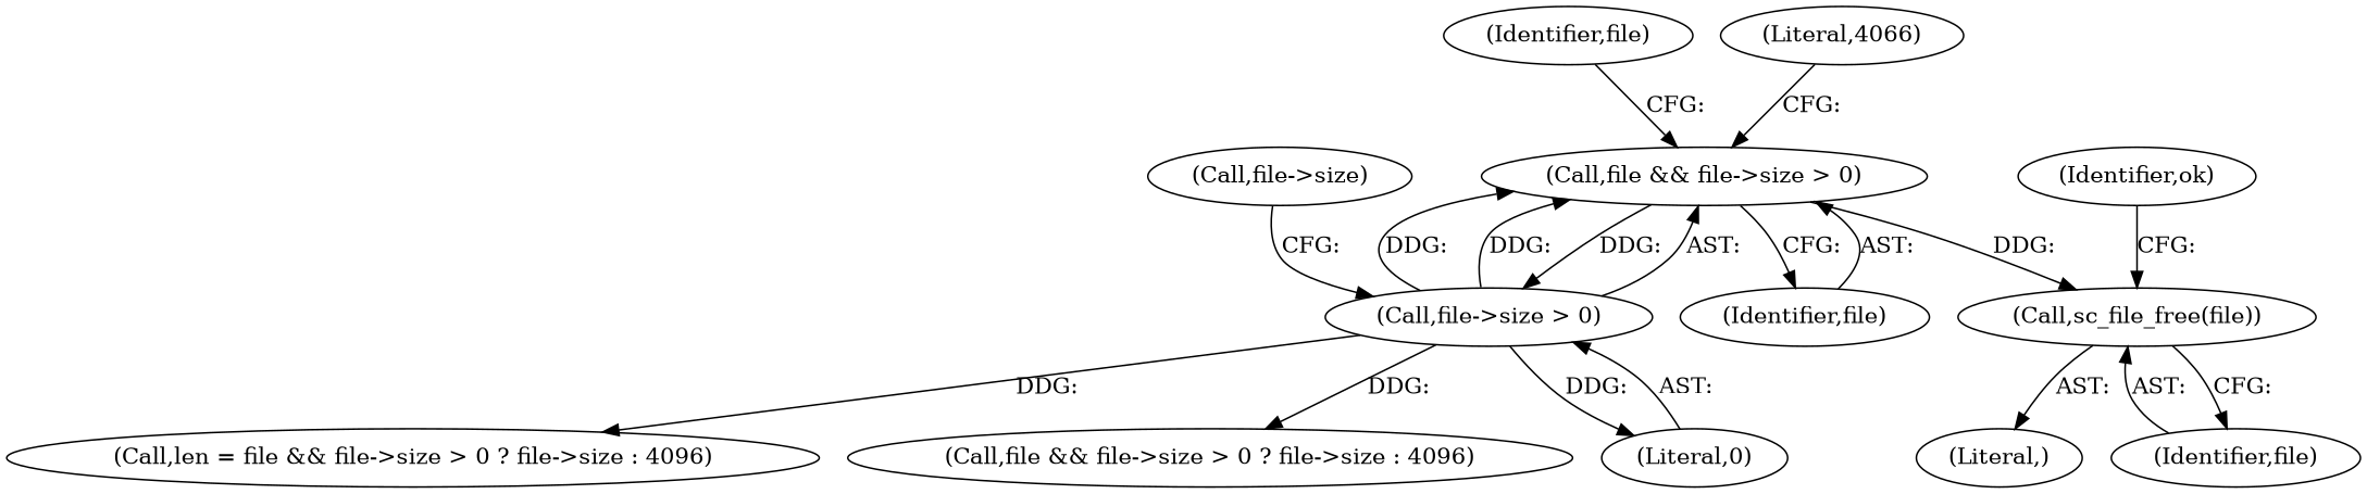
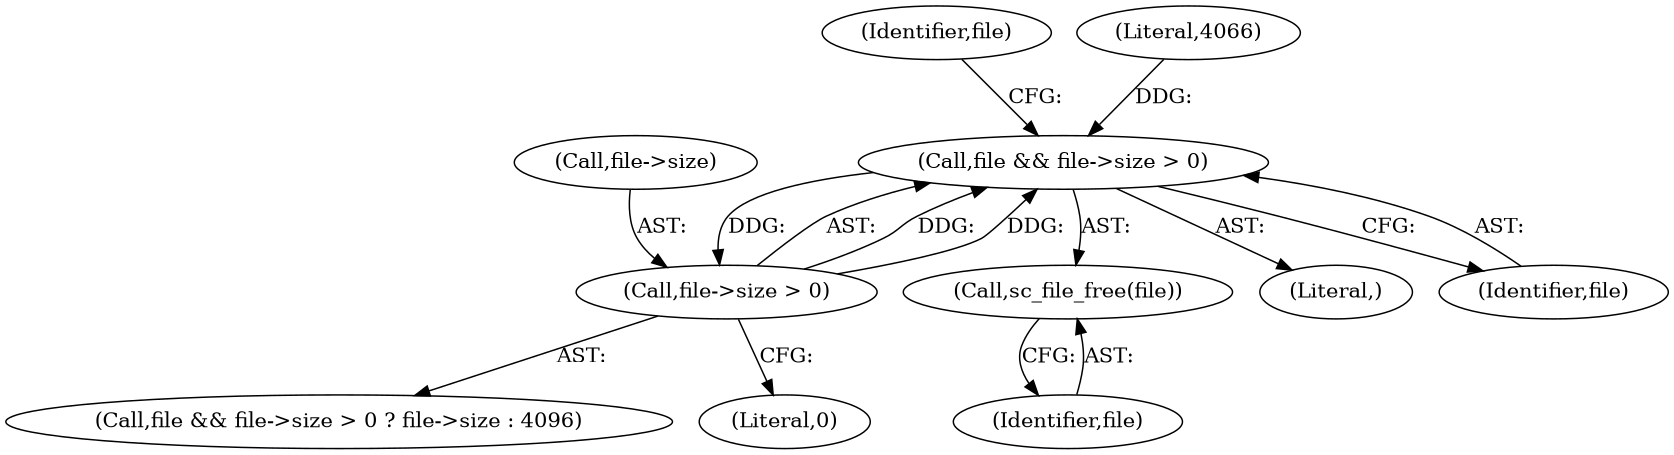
  digraph {
    fontname="DejaVu Serif"
    node [fontname="DejaVu Serif"]
    edge [fontname="DejaVu Serif"]
    n1 [label="(Call,sc_file_free(file))"]
    n2 [label="(Identifier,file)"]
    n3 [label="(Literal,)"]
    n4 [label="(Call,file && file->size > 0)"]
    n5 [label="(Call,file->size > 0)"]
    n6 [label="(Identifier,file)"]
    n7 [label="(Call,file && file->size > 0 ? file->size : 4096)"]
    n8 [label="(Literal,0)"]
-   n9 [label="(Call,len = file && file->size > 0 ? file->size : 4096)"]
-   n10 [label="(Identifier,ok)"]
    n11 [label="(Identifier,file)"]
    n12 [label="(Call,file->size)"]
    n13 [label="(Literal,4066)"]
    n1 -> n2 [label="CFG: "]
-   n1 -> n3 [label="AST: "]
+   n4 -> n3 [label="AST: "]
    n2 -> n1 [label="AST: "]
-   n4 -> n1 [label="DDG: "]
+   n4 -> n1 [label="AST: "]
    n4 -> n5 [label="DDG: "]
    n4 -> n6 [label="CFG: "]
    n5 -> n4 [label="AST: "]
    n5 -> n4 [label="DDG: "]
    n5 -> n4 [label="DDG: "]
-   n5 -> n7 [label="DDG: "]
-   n5 -> n8 [label="DDG: "]
-   n5 -> n9 [label="DDG: "]
+   n5 -> n7 [label="AST: "]
+   n5 -> n8 [label="CFG: "]
    n6 -> n4 [label="AST: "]
-   n8 -> n5 [label="AST: "]
-   n10 -> n1 [label="CFG: "]
    n11 -> n4 [label="CFG: "]
-   n12 -> n5 [label="CFG: "]
-   n13 -> n4 [label="CFG: "]
+   n12 -> n5 [label="AST: "]
+   n13 -> n4 [label="DDG: "]
  }
